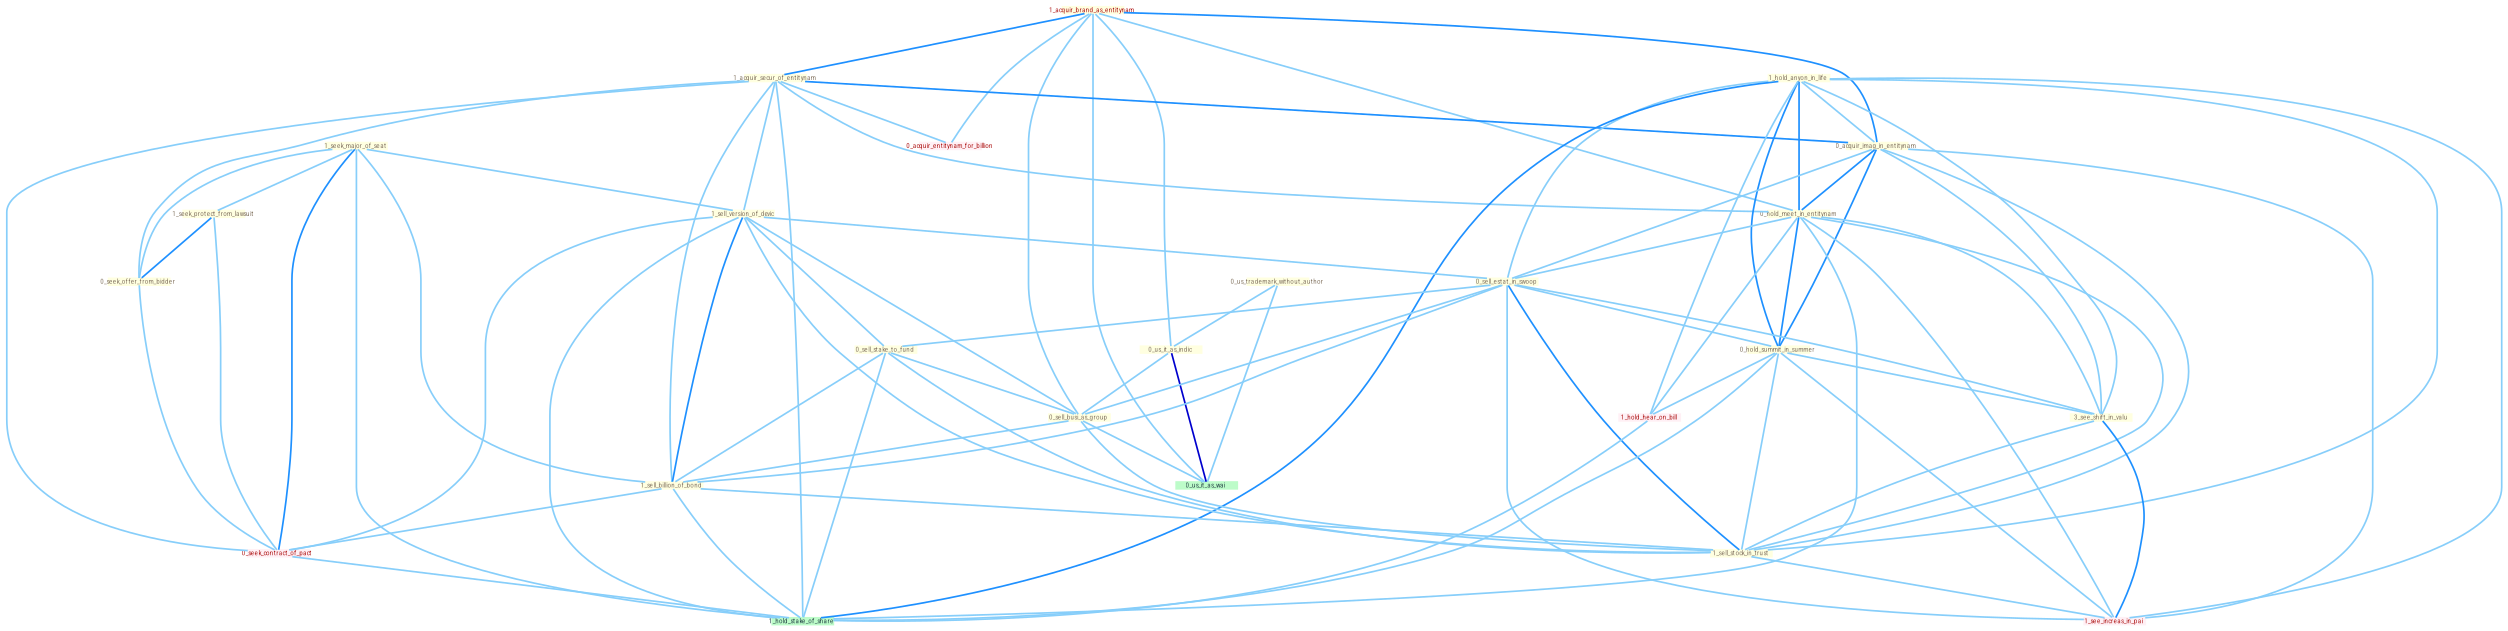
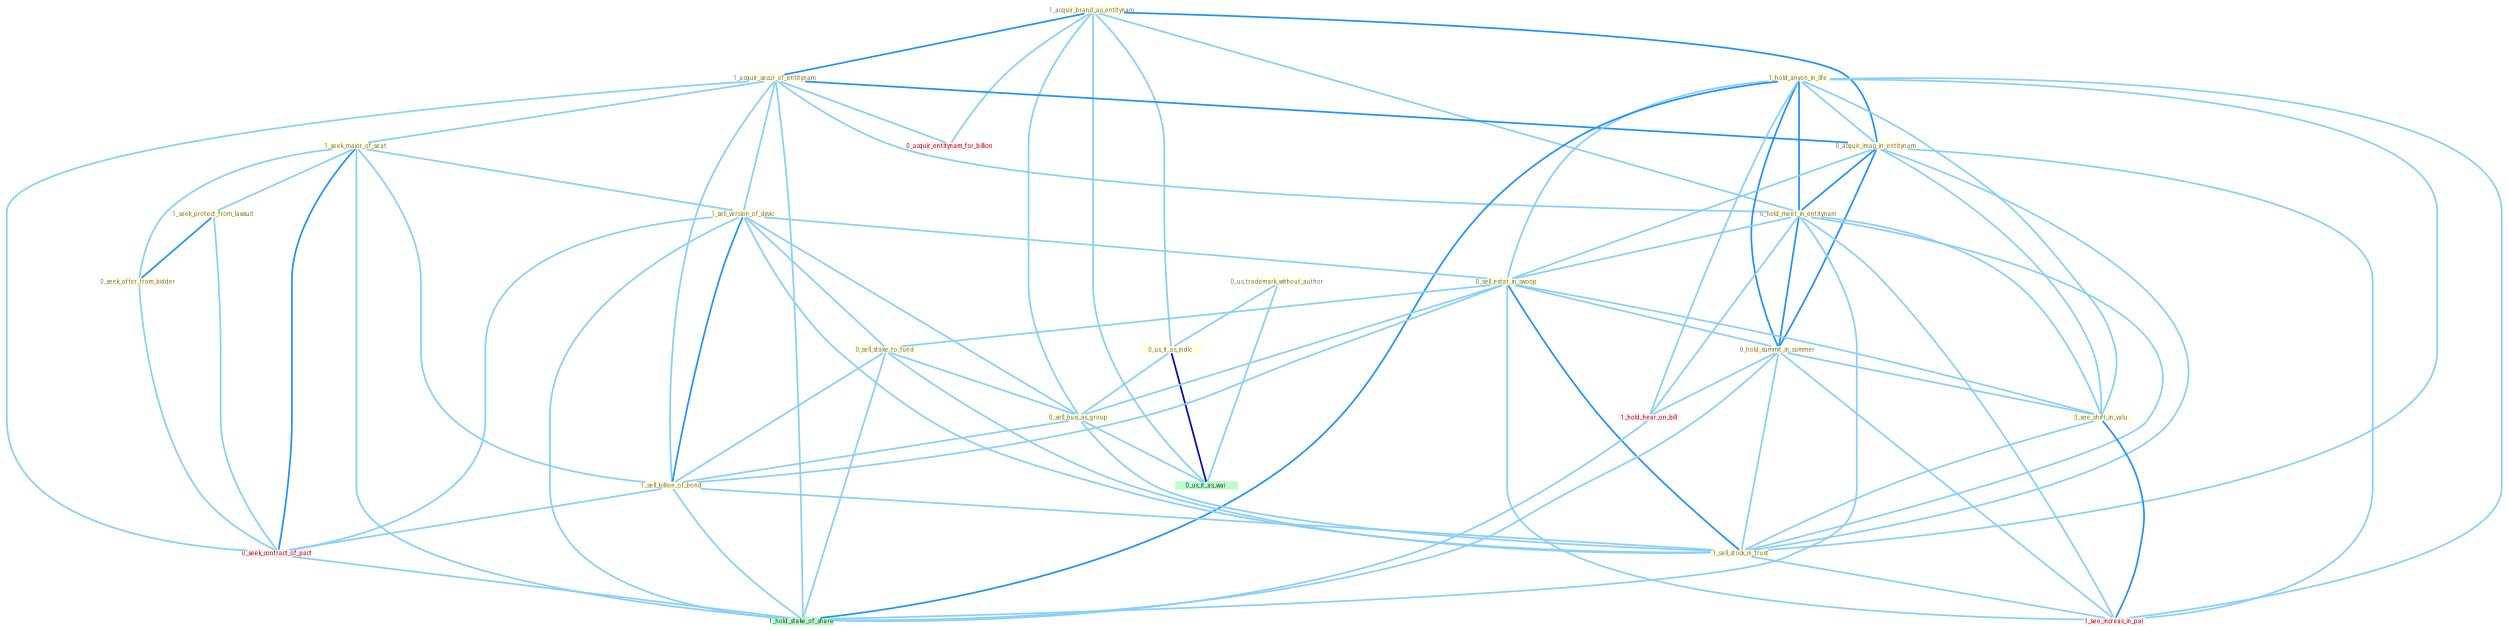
  graph {
    fontname="Roboto Condensed"
    node [color="#ffffe0" fixedsize=true fontcolor="#8b7d6b" fontname="Roboto Condensed" fontsize=4 shape=polygon style=filled]
    edge [color="#87cefa" fontname="Roboto Condensed" w=1]
    "0_us_trademark_without_author " [height=.06 width=.5]
-   "1_acquir_brand_as_entitynam " [fontcolor="#b22222" height=.06 width=.5]
+   "1_acquir_brand_as_entitynam " [height=.06 width=.5]
    "1_acquir_secur_of_entitynam " [height=.06 width=.5]
    "1_hold_anyon_in_life " [height=.06 width=.5]
    "1_seek_major_of_seat " [height=.06 width=.5]
    "0_us_it_as_indic " [height=.06 width=.5]
    "0_acquir_imag_in_entitynam " [height=.06 width=.5]
    "0_hold_meet_in_entitynam " [height=.06 width=.5]
    "1_sell_version_of_devic " [height=.06 width=.5]
    "0_sell_estat_in_swoop " [height=.06 width=.5]
    "0_sell_stake_to_fund " [height=.06 width=.5]
    "0_sell_busi_as_group " [height=.06 width=.5]
    "1_sell_billion_of_bond " [height=.06 width=.5]
    "1_seek_protect_from_lawsuit " [height=.06 width=.5]
    "0_seek_offer_from_bidder " [height=.06 width=.5]
    "0_hold_summit_in_summer " [height=.06 width=.5]
    n17 [height=.06 label="3_see_shift_in_valu" width=.5]
    "1_sell_stock_in_trust " [height=.06 width=.5]
    "0_seek_contract_of_pact " [color="#fff0f5" fontcolor="#b22222" height=.06 width=.5]
    "0_acquir_entitynam_for_billion " [color="#fff0f5" fontcolor="#b22222" height=.06 width=.5]
    "1_see_increas_in_pai " [color="#fff0f5" fontcolor="#b22222" height=.06 width=.5]
    "1_hold_hear_on_bill " [color="#fff0f5" fontcolor="#b22222" height=.06 width=.5]
    "0_us_it_as_wai " [color="#BDFCC9" fontcolor="#2f4f4f" height=.06 width=.5]
    "1_hold_stake_of_share " [color="#BDFCC9" fontcolor="#2f4f4f" height=.06 width=.5]
    subgraph sub_1 {
      "0_us_trademark_without_author "
      "1_acquir_brand_as_entitynam "
      "1_acquir_secur_of_entitynam "
      "1_hold_anyon_in_life "
      "1_seek_major_of_seat "
      "0_us_it_as_indic "
      "0_acquir_imag_in_entitynam "
      "0_hold_meet_in_entitynam "
      "1_sell_version_of_devic "
      "0_sell_estat_in_swoop "
      "0_sell_stake_to_fund "
      "0_sell_busi_as_group "
      "1_sell_billion_of_bond "
      "1_seek_protect_from_lawsuit "
      "0_seek_offer_from_bidder "
      "0_hold_summit_in_summer "
      n17
      "1_sell_stock_in_trust "
    }
    subgraph sub_2 {
      "0_seek_contract_of_pact "
      "0_acquir_entitynam_for_billion "
      "1_see_increas_in_pai "
      "1_hold_hear_on_bill "
    }
    "0_us_trademark_without_author " -- "0_us_it_as_indic "
    "0_us_trademark_without_author " -- "0_us_it_as_wai "
    "1_acquir_brand_as_entitynam " -- "1_acquir_secur_of_entitynam " [color="#1e90ff" w=2]
    "1_acquir_brand_as_entitynam " -- "0_us_it_as_indic "
    "1_acquir_brand_as_entitynam " -- "0_acquir_imag_in_entitynam " [color="#1e90ff" w=2]
    "1_acquir_brand_as_entitynam " -- "0_hold_meet_in_entitynam "
    "1_acquir_brand_as_entitynam " -- "0_sell_busi_as_group "
    "1_acquir_brand_as_entitynam " -- "0_acquir_entitynam_for_billion "
    "1_acquir_brand_as_entitynam " -- "0_us_it_as_wai "
-   "1_acquir_secur_of_entitynam " -- "0_seek_offer_from_bidder "
+   "1_acquir_secur_of_entitynam " -- "1_seek_major_of_seat "
    "1_acquir_secur_of_entitynam " -- "0_acquir_imag_in_entitynam " [color="#1e90ff" w=2]
    "1_acquir_secur_of_entitynam " -- "0_hold_meet_in_entitynam "
    "1_acquir_secur_of_entitynam " -- "1_sell_version_of_devic "
    "1_acquir_secur_of_entitynam " -- "1_sell_billion_of_bond "
    "1_acquir_secur_of_entitynam " -- "0_seek_contract_of_pact "
    "1_acquir_secur_of_entitynam " -- "0_acquir_entitynam_for_billion "
    "1_acquir_secur_of_entitynam " -- "1_hold_stake_of_share "
    "1_hold_anyon_in_life " -- "0_acquir_imag_in_entitynam "
    "1_hold_anyon_in_life " -- "0_hold_meet_in_entitynam " [color="#1e90ff" w=2]
    "1_hold_anyon_in_life " -- "0_sell_estat_in_swoop "
    "1_hold_anyon_in_life " -- "0_hold_summit_in_summer " [color="#1e90ff" w=2]
    "1_hold_anyon_in_life " -- n17
    "1_hold_anyon_in_life " -- "1_sell_stock_in_trust "
    "1_hold_anyon_in_life " -- "1_see_increas_in_pai "
    "1_hold_anyon_in_life " -- "1_hold_hear_on_bill "
    "1_hold_anyon_in_life " -- "1_hold_stake_of_share " [color="#1e90ff"]
    "1_seek_major_of_seat " -- "1_sell_version_of_devic "
    "1_seek_major_of_seat " -- "1_sell_billion_of_bond "
    "1_seek_major_of_seat " -- "1_seek_protect_from_lawsuit "
    "1_seek_major_of_seat " -- "0_seek_offer_from_bidder "
    "1_seek_major_of_seat " -- "0_seek_contract_of_pact " [color="#1e90ff" w=2]
    "1_seek_major_of_seat " -- "1_hold_stake_of_share "
    "0_us_it_as_indic " -- "0_sell_busi_as_group "
    "0_us_it_as_indic " -- "0_us_it_as_wai " [color="#0000cd" w=3]
    "0_acquir_imag_in_entitynam " -- "0_hold_meet_in_entitynam " [color="#1e90ff" w=2]
    "0_acquir_imag_in_entitynam " -- "0_sell_estat_in_swoop "
    "0_acquir_imag_in_entitynam " -- "0_hold_summit_in_summer " [color="#1e90ff"]
    "0_acquir_imag_in_entitynam " -- n17
    "0_acquir_imag_in_entitynam " -- "1_sell_stock_in_trust "
    "0_acquir_imag_in_entitynam " -- "1_see_increas_in_pai "
    "0_hold_meet_in_entitynam " -- "0_sell_estat_in_swoop "
    "0_hold_meet_in_entitynam " -- "0_hold_summit_in_summer " [color="#1e90ff" w=2]
    "0_hold_meet_in_entitynam " -- n17
    "0_hold_meet_in_entitynam " -- "1_sell_stock_in_trust "
    "0_hold_meet_in_entitynam " -- "1_see_increas_in_pai "
    "0_hold_meet_in_entitynam " -- "1_hold_hear_on_bill "
    "0_hold_meet_in_entitynam " -- "1_hold_stake_of_share "
    "1_sell_version_of_devic " -- "0_sell_estat_in_swoop "
    "1_sell_version_of_devic " -- "0_sell_stake_to_fund "
    "1_sell_version_of_devic " -- "0_sell_busi_as_group "
    "1_sell_version_of_devic " -- "1_sell_billion_of_bond " [color="#1e90ff" w=2]
    "1_sell_version_of_devic " -- "1_sell_stock_in_trust "
    "1_sell_version_of_devic " -- "0_seek_contract_of_pact "
    "1_sell_version_of_devic " -- "1_hold_stake_of_share "
    "0_sell_estat_in_swoop " -- "0_sell_stake_to_fund "
    "0_sell_estat_in_swoop " -- "0_sell_busi_as_group "
    "0_sell_estat_in_swoop " -- "1_sell_billion_of_bond "
    "0_sell_estat_in_swoop " -- "0_hold_summit_in_summer "
    "0_sell_estat_in_swoop " -- n17
    "0_sell_estat_in_swoop " -- "1_sell_stock_in_trust " [color="#1e90ff" w=2]
    "0_sell_estat_in_swoop " -- "1_see_increas_in_pai "
    "0_sell_stake_to_fund " -- "0_sell_busi_as_group "
    "0_sell_stake_to_fund " -- "1_sell_billion_of_bond "
    "0_sell_stake_to_fund " -- "1_sell_stock_in_trust "
    "0_sell_stake_to_fund " -- "1_hold_stake_of_share "
    "0_sell_busi_as_group " -- "1_sell_billion_of_bond "
    "0_sell_busi_as_group " -- "1_sell_stock_in_trust "
    "0_sell_busi_as_group " -- "0_us_it_as_wai "
    "1_sell_billion_of_bond " -- "1_sell_stock_in_trust "
    "1_sell_billion_of_bond " -- "0_seek_contract_of_pact "
    "1_sell_billion_of_bond " -- "1_hold_stake_of_share "
    "1_seek_protect_from_lawsuit " -- "0_seek_offer_from_bidder " [color="#1e90ff" w=2]
    "1_seek_protect_from_lawsuit " -- "0_seek_contract_of_pact "
    "0_seek_offer_from_bidder " -- "0_seek_contract_of_pact "
    "0_hold_summit_in_summer " -- n17
    "0_hold_summit_in_summer " -- "1_sell_stock_in_trust "
    "0_hold_summit_in_summer " -- "1_see_increas_in_pai "
    "0_hold_summit_in_summer " -- "1_hold_hear_on_bill "
    "0_hold_summit_in_summer " -- "1_hold_stake_of_share "
    n17 -- "1_sell_stock_in_trust "
    n17 -- "1_see_increas_in_pai " [color="#1e90ff" w=2]
    "1_sell_stock_in_trust " -- "1_see_increas_in_pai "
    "0_seek_contract_of_pact " -- "1_hold_stake_of_share "
    "1_hold_hear_on_bill " -- "1_hold_stake_of_share "
  }
